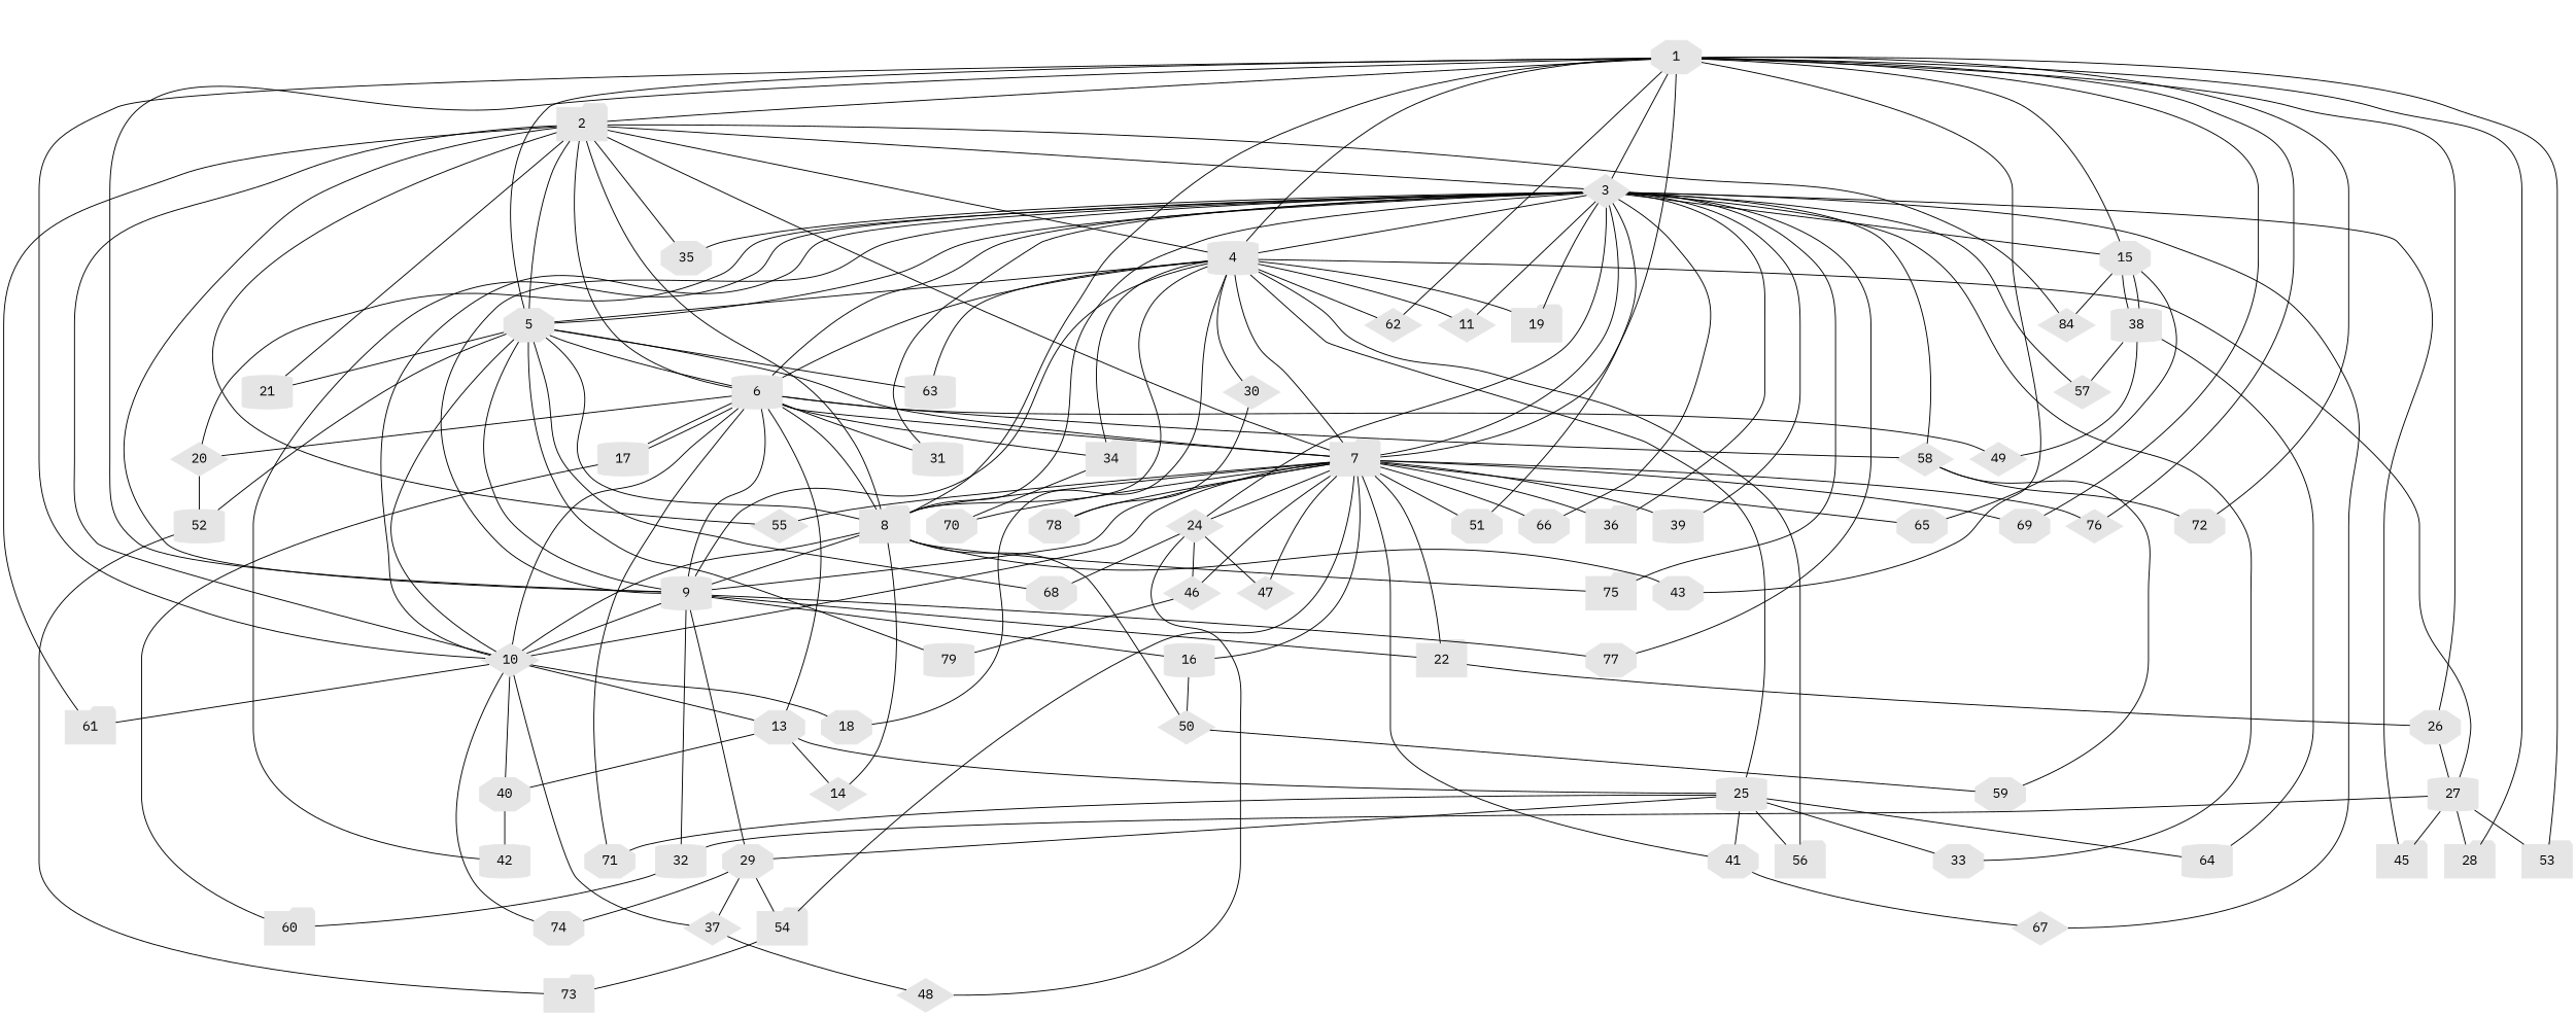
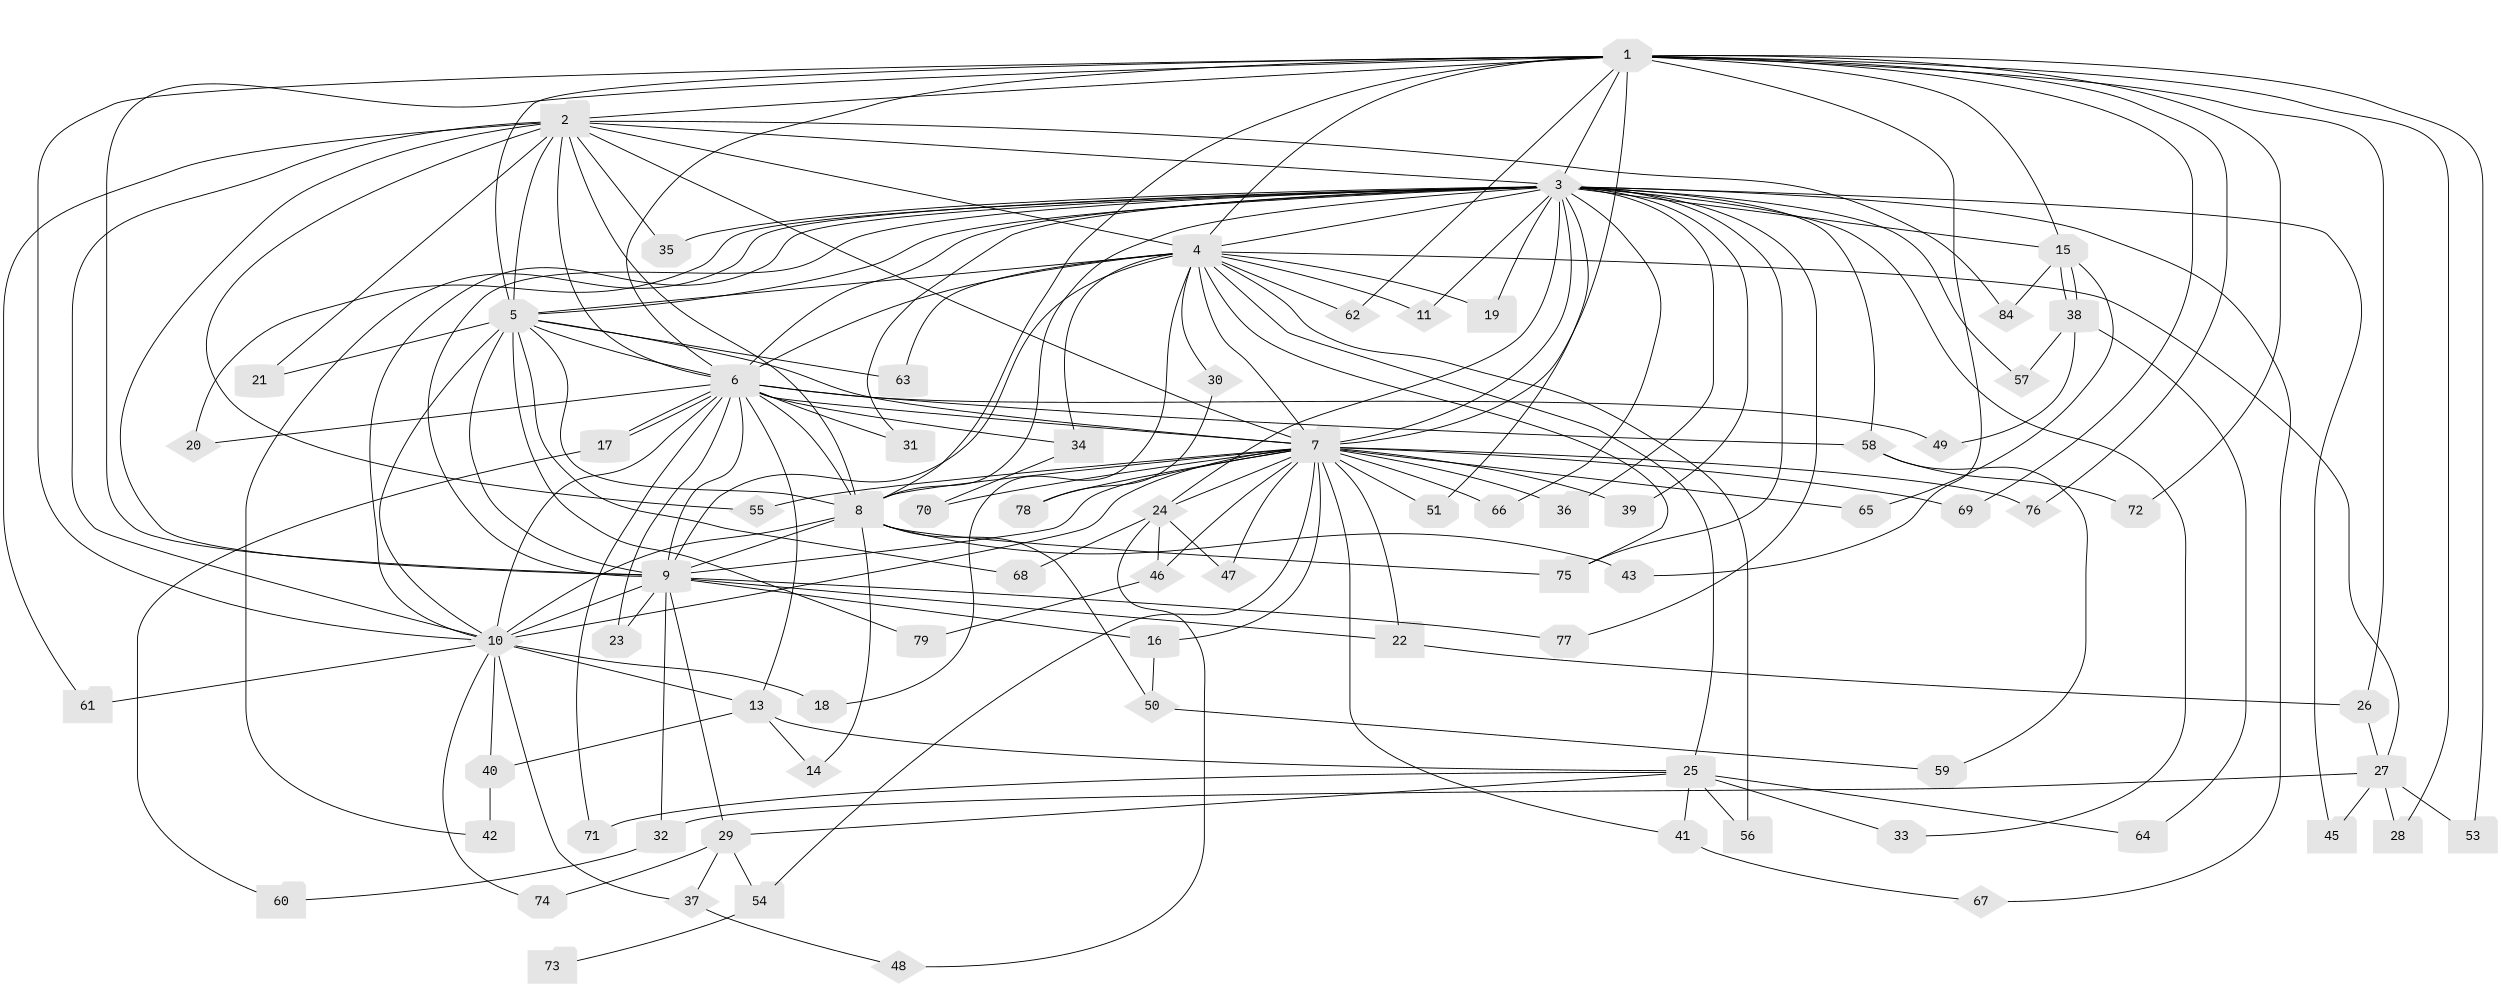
  graph {
    fontname="IBM Plex Mono"
    node [color=gray90 fontname="IBM Plex Mono" shape=octagon style=filled]
    edge [fontname="IBM Plex Mono"]
    2 [shape=folder]
    1
    3 [shape=diamond]
    4 [shape=cylinder]
    5
    6 [shape=cylinder]
    7 [shape=folder]
    8 [shape=folder]
    9 [shape=cylinder]
    10 [shape=diamond]
    15
    26
    28 [shape=folder]
    43
    53 [shape=folder]
    62 [shape=diamond]
    69
    72
    76 [shape=diamond]
    21 [shape=cylinder]
    35
    n22 [label=84 shape=diamond]
    55 [shape=diamond]
    61 [shape=folder]
    11 [shape=diamond]
    19 [shape=folder]
    20 [shape=diamond]
    24 [shape=diamond]
    31 [shape=cylinder]
    33
    36 [shape=folder]
    39 [shape=cylinder]
    42 [shape=cylinder]
    45 [shape=folder]
    51
    57 [shape=diamond]
    58 [shape=diamond]
    66
    67 [shape=diamond]
    75 [shape=folder]
    77
    18
    25 [shape=cylinder]
    27 [shape=cylinder]
    30 [shape=diamond]
    34 [shape=folder]
    56 [shape=folder]
    63 [shape=cylinder]
-   52 [shape=cylinder]
    68
    79 [shape=cylinder]
    13
    17 [shape=cylinder]
+   23
    49 [shape=diamond]
    71
    16 [shape=cylinder]
    22 [shape=folder]
    41
    46 [shape=diamond]
    47 [shape=diamond]
    54 [shape=folder]
    65
    70
    78
    14 [shape=diamond]
    50 [shape=diamond]
    29
    32 [shape=cylinder]
    37 [shape=diamond]
    40
    74
    38 [shape=cylinder]
    48 [shape=diamond]
    59
    64 [shape=cylinder]
    73 [shape=folder]
    60 [shape=folder]
    2 -- 3
    2 -- 4
    2 -- 5
    2 -- 6
    2 -- 7
    2 -- 8
    2 -- 9
    2 -- 10
    2 -- 21
    2 -- 35
    2 -- n22
    2 -- 55
    2 -- 61
    1 -- 2
    1 -- 3
    1 -- 4
    1 -- 5
+   1 -- 6
    1 -- 7
    1 -- 8
    1 -- 9
    1 -- 10
    1 -- 15
    1 -- 26
    1 -- 28
    1 -- 43
    1 -- 53
    1 -- 62
    1 -- 69
    1 -- 72
    1 -- 76
    3 -- 4
    3 -- 5
    3 -- 6
    3 -- 7
    3 -- 8
    3 -- 9
    3 -- 10
    3 -- 15
    3 -- 35
    3 -- 11
    3 -- 19
    3 -- 20
    3 -- 24
    3 -- 31
    3 -- 33
    3 -- 36
    3 -- 39
    3 -- 42
    3 -- 45
    3 -- 51
    3 -- 57
    3 -- 58
    3 -- 66
    3 -- 67
    3 -- 75
    3 -- 77
    4 -- 5
    4 -- 6
    4 -- 7
-   4 -- 8
+   4 -- 75
    4 -- 9
    4 -- 62
    4 -- 11
    4 -- 19
    4 -- 18
    4 -- 25
    4 -- 27
    4 -- 30
    4 -- 34
    4 -- 56
    4 -- 63
    5 -- 6
    5 -- 7
    5 -- 8
    5 -- 9
    5 -- 10
    5 -- 21
    5 -- 63
-   5 -- 52
    5 -- 68
    5 -- 79
    6 -- 7
    6 -- 8
    6 -- 9
    6 -- 10
    6 -- 20
    6 -- 31
    6 -- 58
    6 -- 34
    6 -- 13
    6 -- 17
    6 -- 17
+   6 -- 23
    6 -- 49
    6 -- 71
    7 -- 8
    7 -- 9
    7 -- 10
    7 -- 69
    7 -- 76
    7 -- 55
    7 -- 24
    7 -- 36
    7 -- 39
    7 -- 51
    7 -- 66
    7 -- 16
    7 -- 22
    7 -- 41
    7 -- 46
    7 -- 47
    7 -- 54
    7 -- 65
    7 -- 70
    7 -- 78
    8 -- 9
    8 -- 10
    8 -- 43
    8 -- 75
    8 -- 14
    8 -- 50
    9 -- 10
    9 -- 77
+   9 -- 23
    9 -- 16
    9 -- 22
    9 -- 29
    9 -- 32
    10 -- 61
    10 -- 18
    10 -- 13
    10 -- 37
    10 -- 40
    10 -- 74
    15 -- n22
    15 -- 65
    15 -- 38
    15 -- 38
    26 -- 27
-   20 -- 52
    24 -- 68
    24 -- 46
    24 -- 47
    24 -- 48
    58 -- 72
    58 -- 59
    25 -- 33
    25 -- 56
    25 -- 71
    25 -- 41
    25 -- 29
    25 -- 64
    27 -- 28
    27 -- 53
    27 -- 45
    27 -- 32
    30 -- 78
    34 -- 70
-   52 -- 73
    13 -- 25
    13 -- 14
    13 -- 40
    17 -- 60
    16 -- 50
    22 -- 26
    41 -- 67
    46 -- 79
    54 -- 73
    50 -- 59
    29 -- 54
    29 -- 37
    29 -- 74
    32 -- 60
    37 -- 48
    40 -- 42
    38 -- 57
    38 -- 49
    38 -- 64
  }
